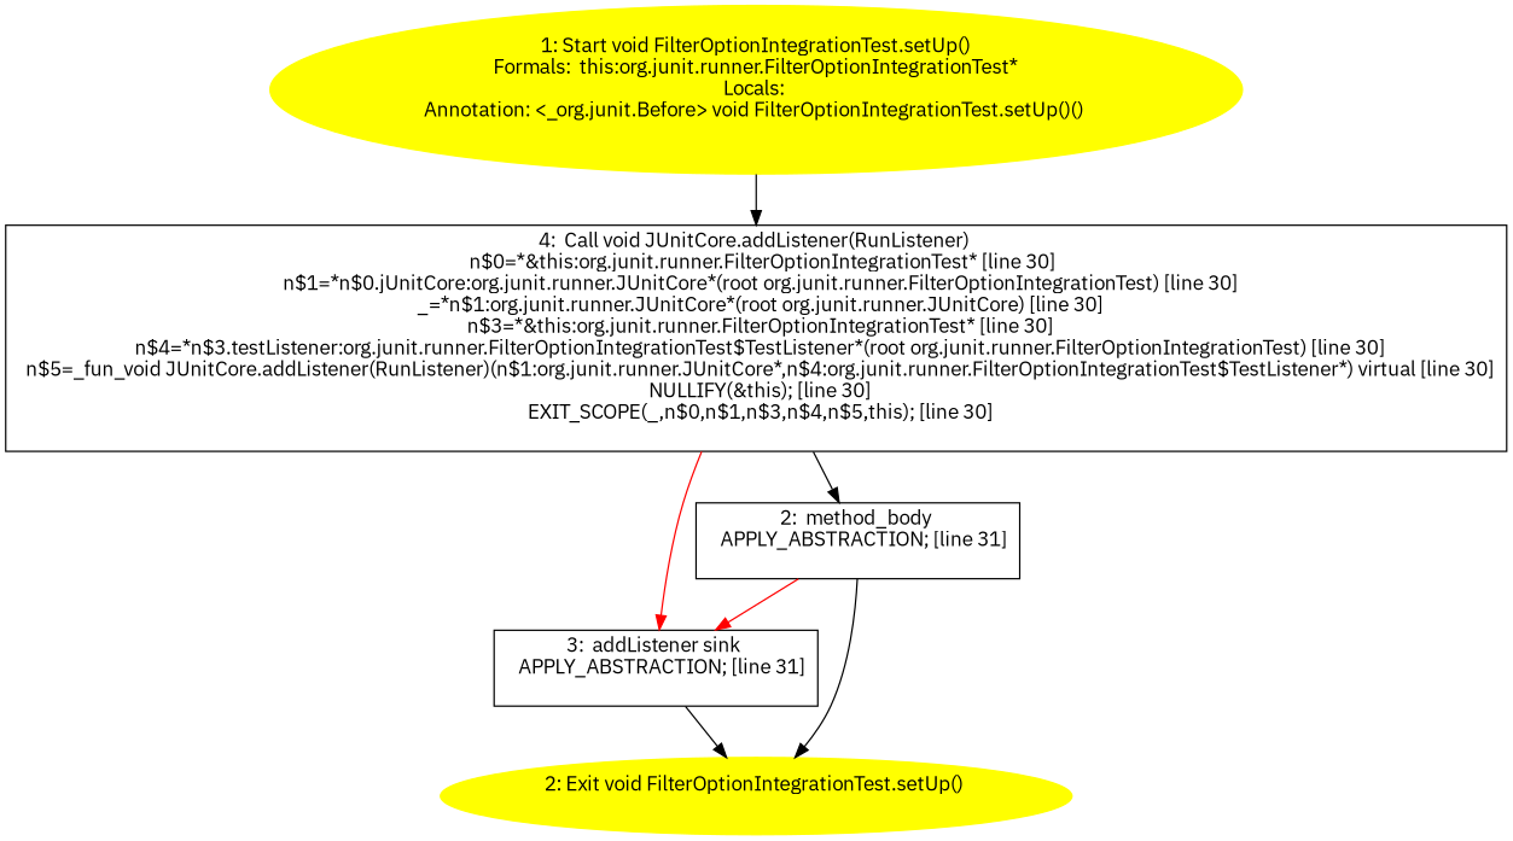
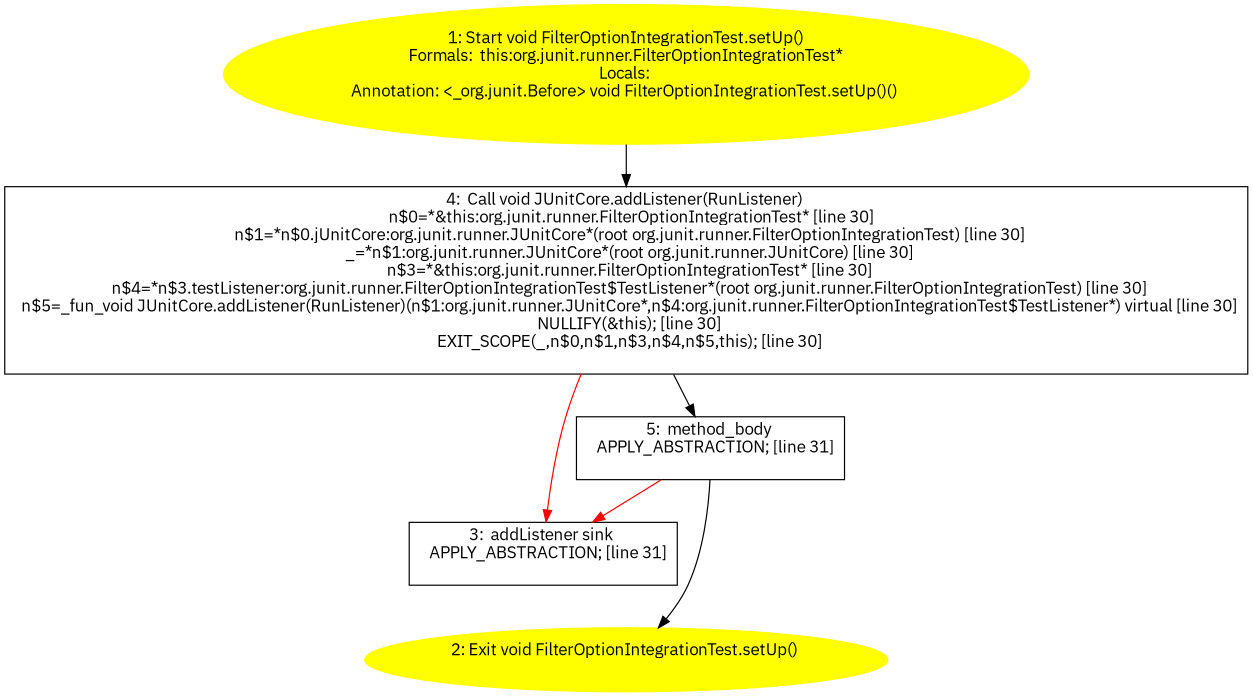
  digraph {
    fontname="IBM Plex Sans"
    node [fontname="IBM Plex Sans" shape=box]
    edge [fontname="IBM Plex Sans"]
    n1 [color=yellow label="1: Start void FilterOptionIntegrationTest.setUp()\nFormals:  this:org.junit.runner.FilterOptionIntegrationTest*\nLocals: \nAnnotation: <_org.junit.Before> void FilterOptionIntegrationTest.setUp()() \n  " style=filled shape=""]
    n2 [label="4:  Call void JUnitCore.addListener(RunListener) \n   n$0=*&this:org.junit.runner.FilterOptionIntegrationTest* [line 30]\n  n$1=*n$0.jUnitCore:org.junit.runner.JUnitCore*(root org.junit.runner.FilterOptionIntegrationTest) [line 30]\n  _=*n$1:org.junit.runner.JUnitCore*(root org.junit.runner.JUnitCore) [line 30]\n  n$3=*&this:org.junit.runner.FilterOptionIntegrationTest* [line 30]\n  n$4=*n$3.testListener:org.junit.runner.FilterOptionIntegrationTest$TestListener*(root org.junit.runner.FilterOptionIntegrationTest) [line 30]\n  n$5=_fun_void JUnitCore.addListener(RunListener)(n$1:org.junit.runner.JUnitCore*,n$4:org.junit.runner.FilterOptionIntegrationTest$TestListener*) virtual [line 30]\n  NULLIFY(&this); [line 30]\n  EXIT_SCOPE(_,n$0,n$1,n$3,n$4,n$5,this); [line 30]\n "]
    n3 [label="3:  addListener sink \n   APPLY_ABSTRACTION; [line 31]\n "]
-   n4 [label="2:  method_body \n   APPLY_ABSTRACTION; [line 31]\n "]
+   n4 [label="5:  method_body \n   APPLY_ABSTRACTION; [line 31]\n "]
    n5 [color=yellow label="2: Exit void FilterOptionIntegrationTest.setUp() \n  " style=filled shape=""]
    n1 -> n2
    n2 -> n3 [color=red]
    n2 -> n4
-   n3 -> n5
    n4 -> n3 [color=red]
    n4 -> n5
  }
